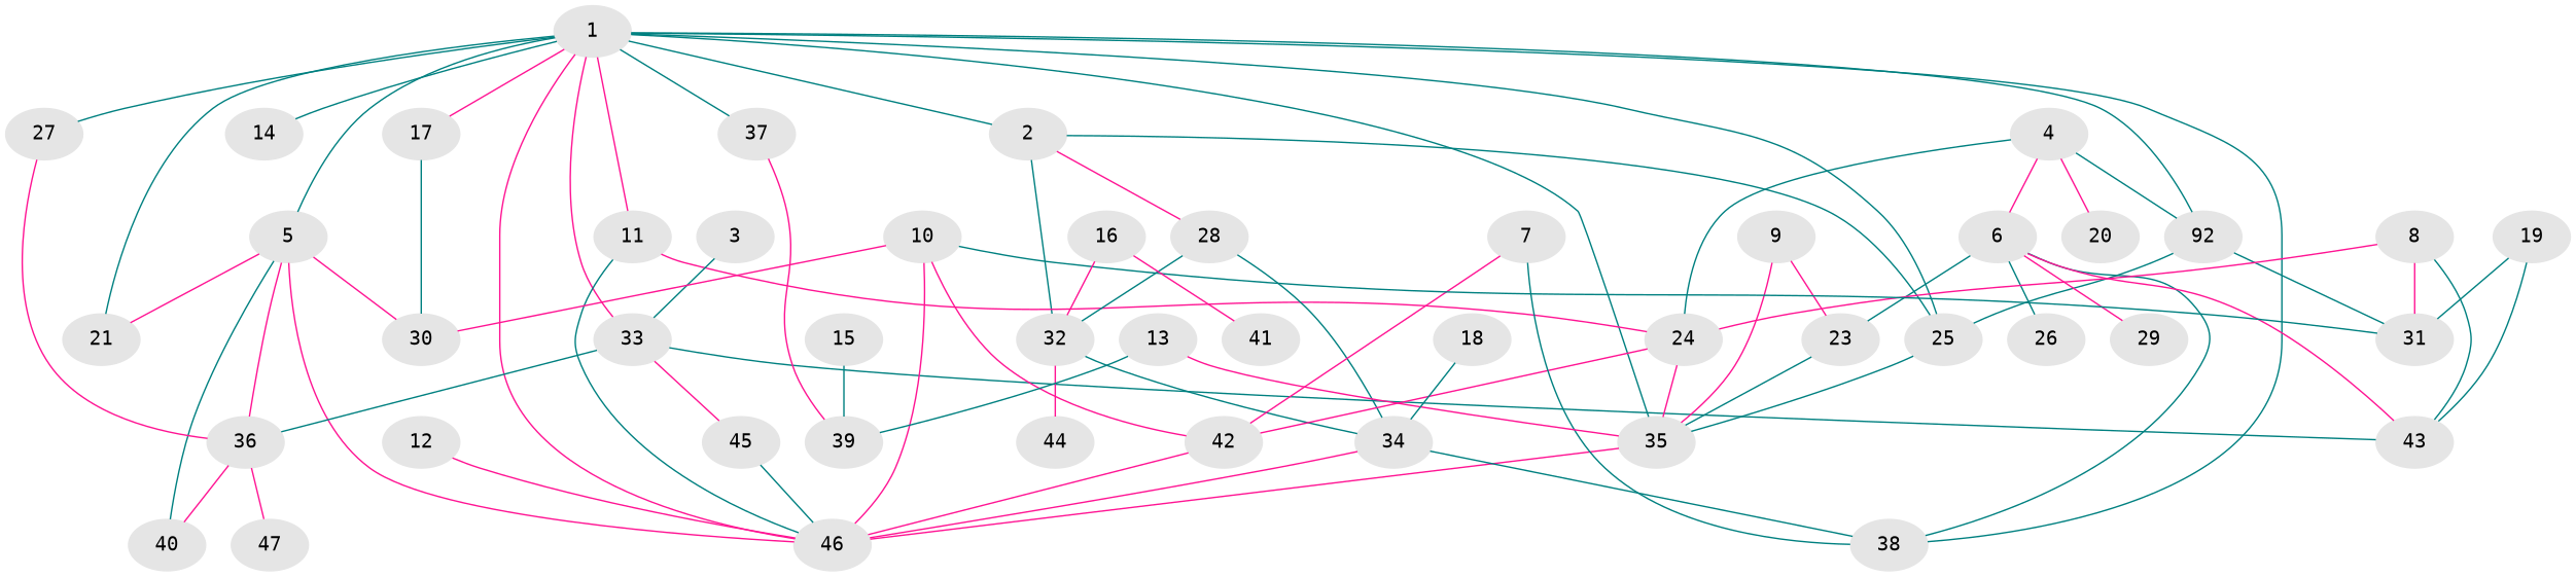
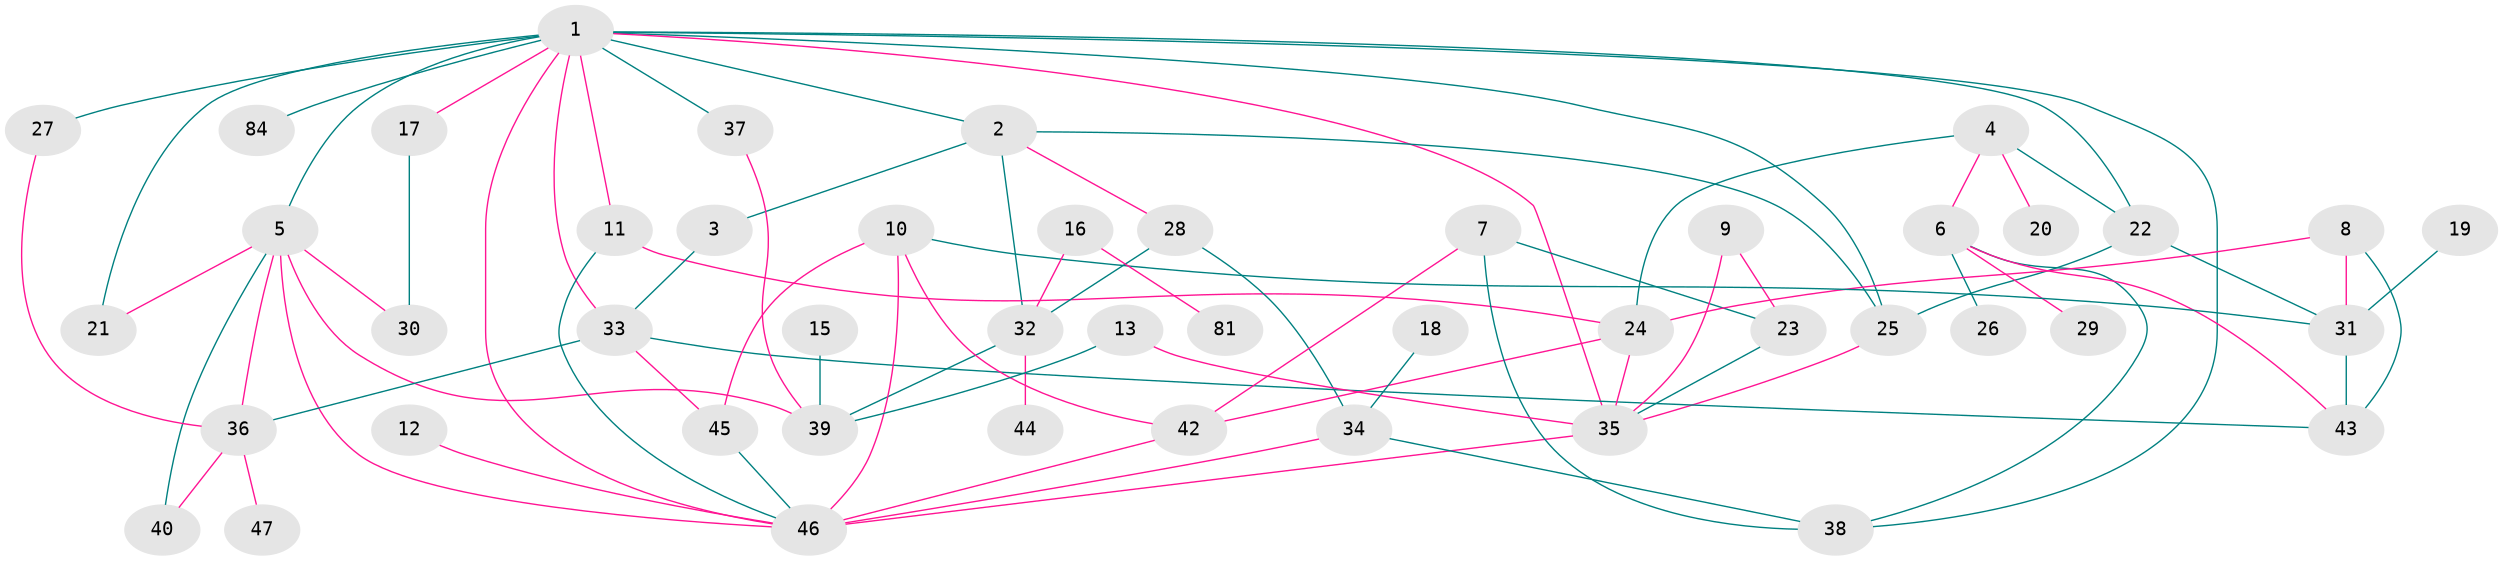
  graph {
    fontname="DejaVu Sans Mono"
    node [color=gray90 fontname="DejaVu Sans Mono" style=filled]
    edge [color=teal fontname="DejaVu Sans Mono" weight=1.0]
    1
    2
    5
    11
-   14
+   14 [label=84]
    17
    21
-   22 [label=92]
+   22
    25
    27
    33
    35
    37
    38
    46
    3
    28
    32
    30
    36
    39
    40
    24
    31
    43
    45
    34
    44
    4
    6
    20
    23
    26
    29
    42
    47
    7
    8
    9
    10
    12
    13
    15
    16
-   41
+   41 [label=81]
    18
    19
    1 -- 2
    1 -- 5
    1 -- 11 [color=deeppink]
    1 -- 14
    1 -- 17 [color=deeppink]
    1 -- 21
    1 -- 22
    1 -- 25
    1 -- 27
    1 -- 33 [color=deeppink]
-   1 -- 35
+   1 -- 35 [color=deeppink]
    1 -- 37
    1 -- 38
    1 -- 46 [color=deeppink]
    2 -- 25
+   2 -- 3
    2 -- 28 [color=deeppink]
    2 -- 32
    5 -- 21 [color=deeppink]
    5 -- 46 [color=deeppink]
    5 -- 30 [color=deeppink]
    5 -- 36 [color=deeppink]
+   5 -- 39 [color=deeppink]
    5 -- 40
    11 -- 46
    11 -- 24 [color=deeppink]
    17 -- 30
    22 -- 25
    22 -- 31
-   25 -- 35
+   25 -- 35 [color=deeppink]
    27 -- 36 [color=deeppink]
    33 -- 36
    33 -- 43
    33 -- 45 [color=deeppink]
    35 -- 46 [color=deeppink weight=2.0]
    37 -- 39 [color=deeppink]
    3 -- 33
    28 -- 32
    28 -- 34
-   32 -- 34
+   32 -- 39
    32 -- 44 [color=deeppink]
    36 -- 40 [color=deeppink]
    36 -- 47 [color=deeppink]
    24 -- 35 [color=deeppink]
    24 -- 42 [color=deeppink]
    45 -- 46
    34 -- 38
    34 -- 46 [color=deeppink]
    4 -- 22
    4 -- 24
    4 -- 6 [color=deeppink]
    4 -- 20 [color=deeppink]
    6 -- 38
    6 -- 43 [color=deeppink]
-   6 -- 23
+   7 -- 23
    6 -- 26
    6 -- 29 [color=deeppink]
    23 -- 35
    42 -- 46 [color=deeppink]
    7 -- 38
    7 -- 42 [color=deeppink]
    8 -- 24 [color=deeppink]
    8 -- 31 [color=deeppink]
    8 -- 43
    9 -- 35 [color=deeppink]
    9 -- 23 [color=deeppink]
    10 -- 46 [color=deeppink]
-   10 -- 30 [color=deeppink]
+   10 -- 45 [color=deeppink]
    10 -- 31
    10 -- 42 [color=deeppink]
    12 -- 46 [color=deeppink]
    13 -- 35 [color=deeppink]
    13 -- 39
    15 -- 39
    16 -- 32 [color=deeppink]
    16 -- 41 [color=deeppink]
    18 -- 34
    19 -- 31
-   19 -- 43
+   31 -- 43
  }
